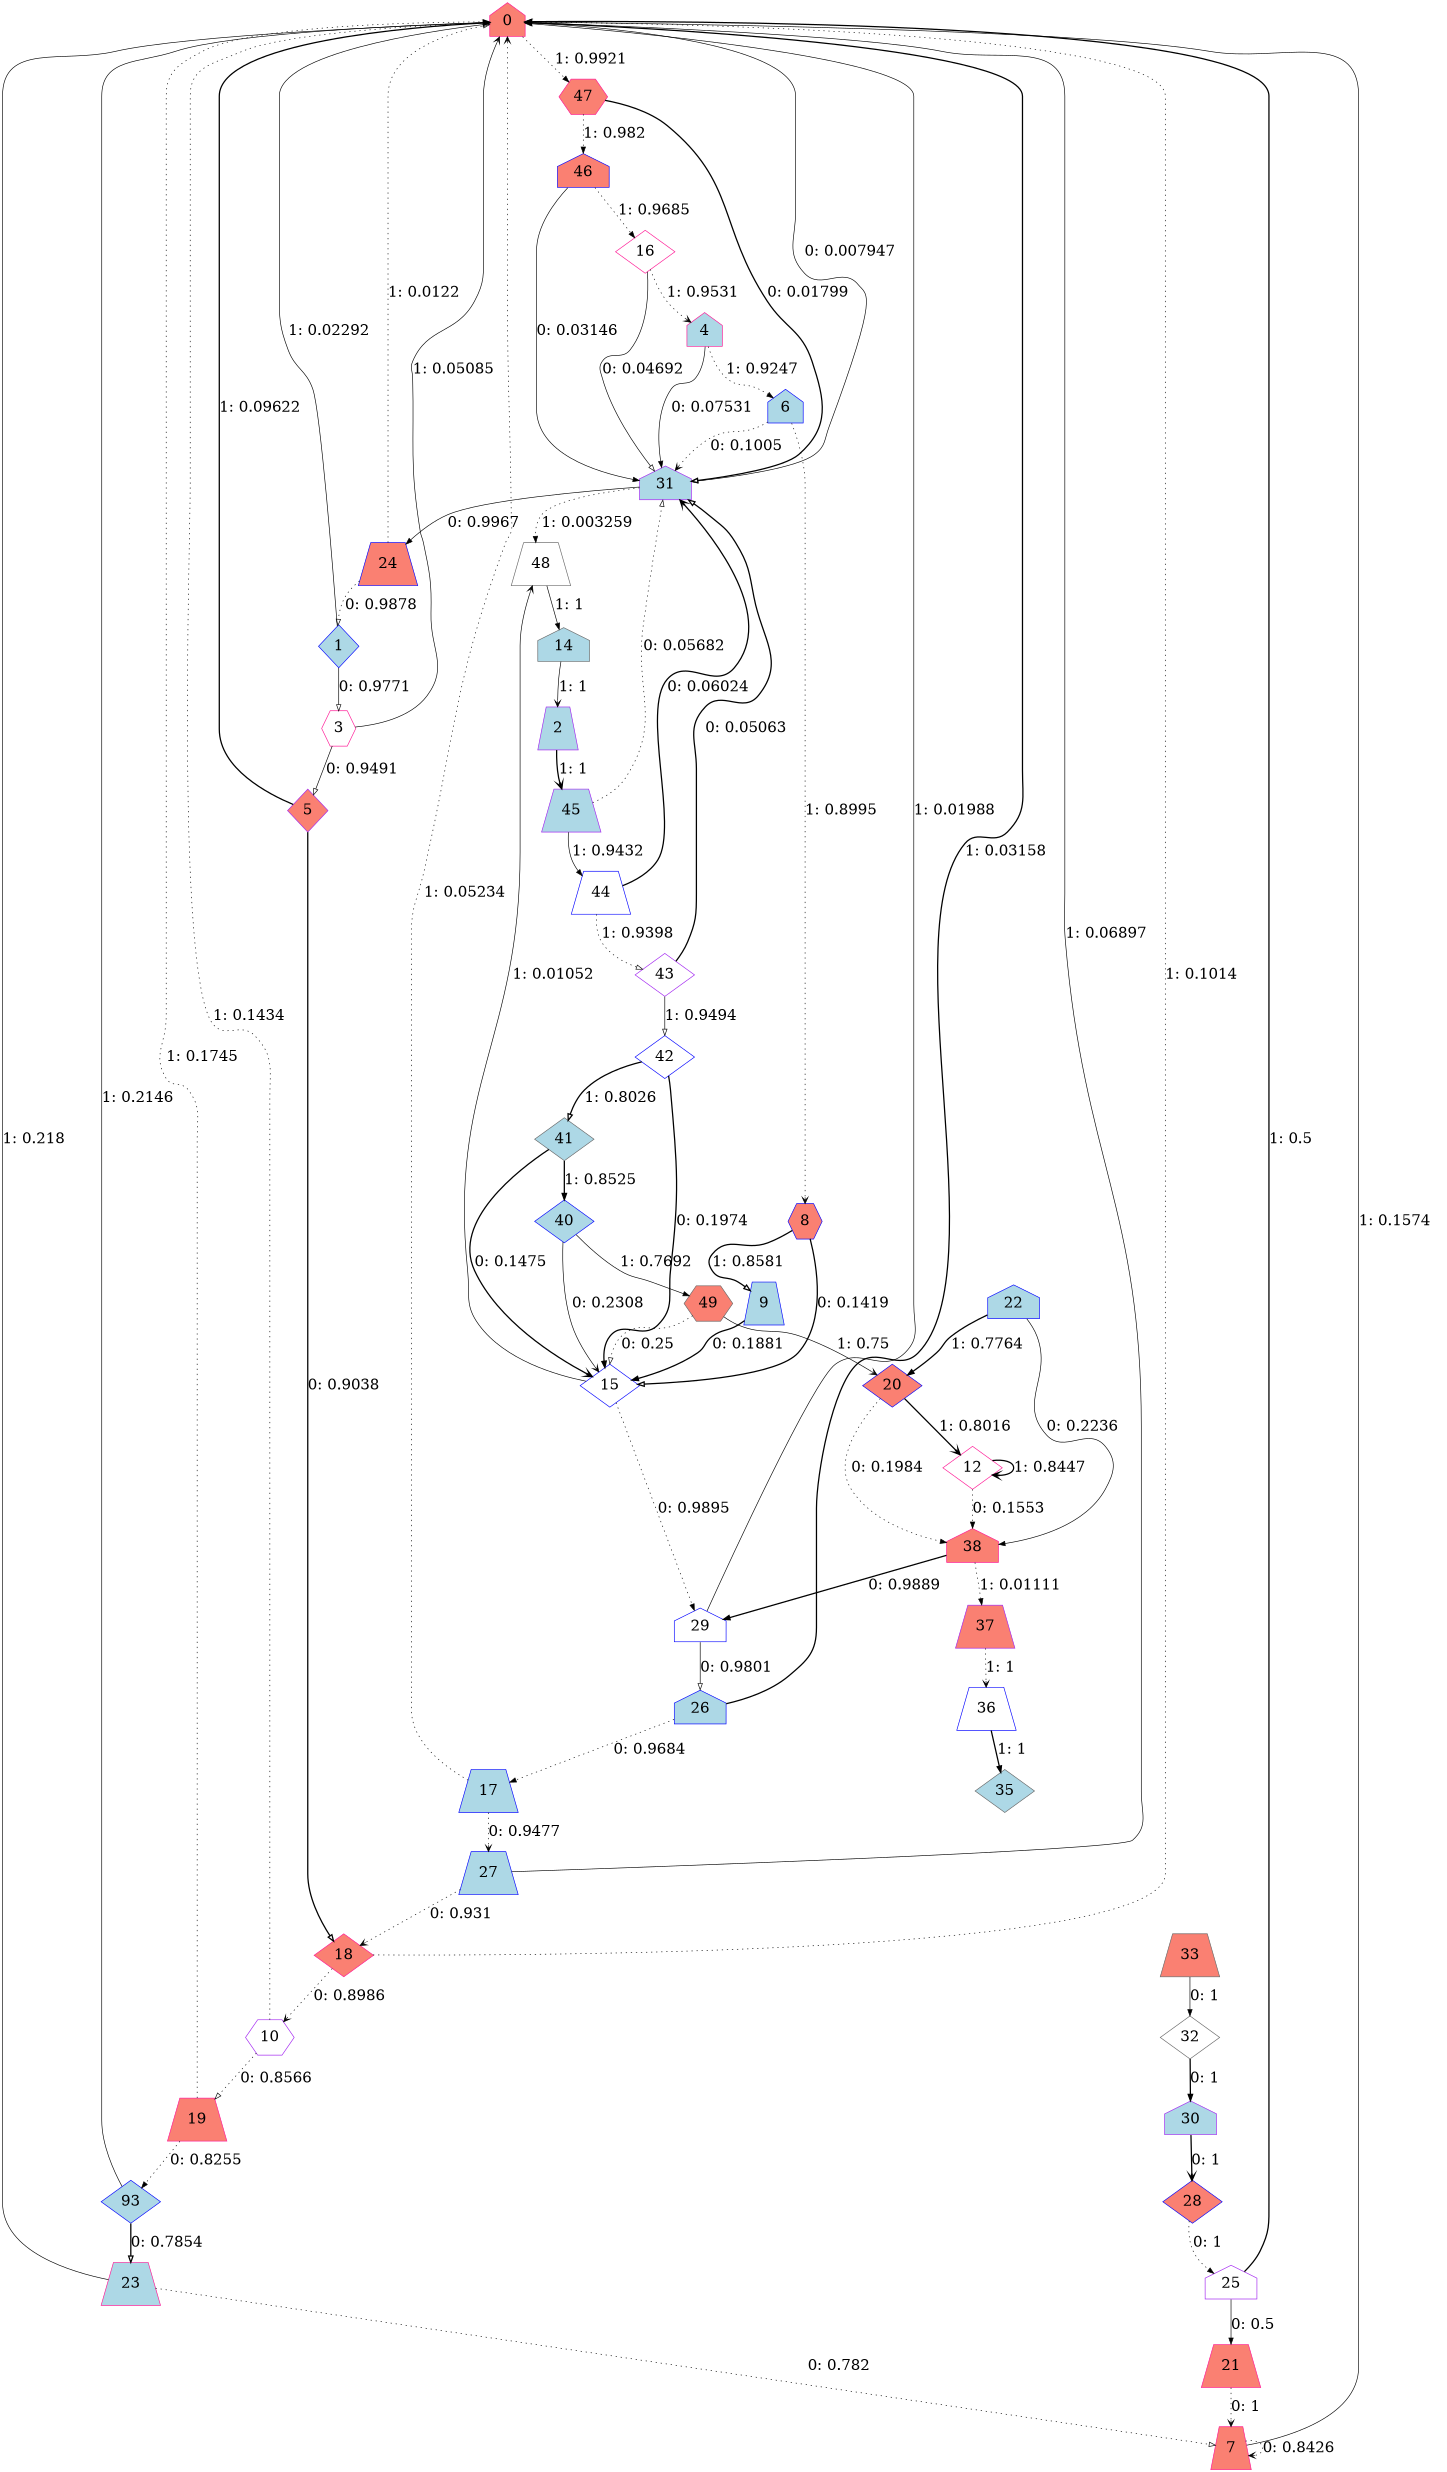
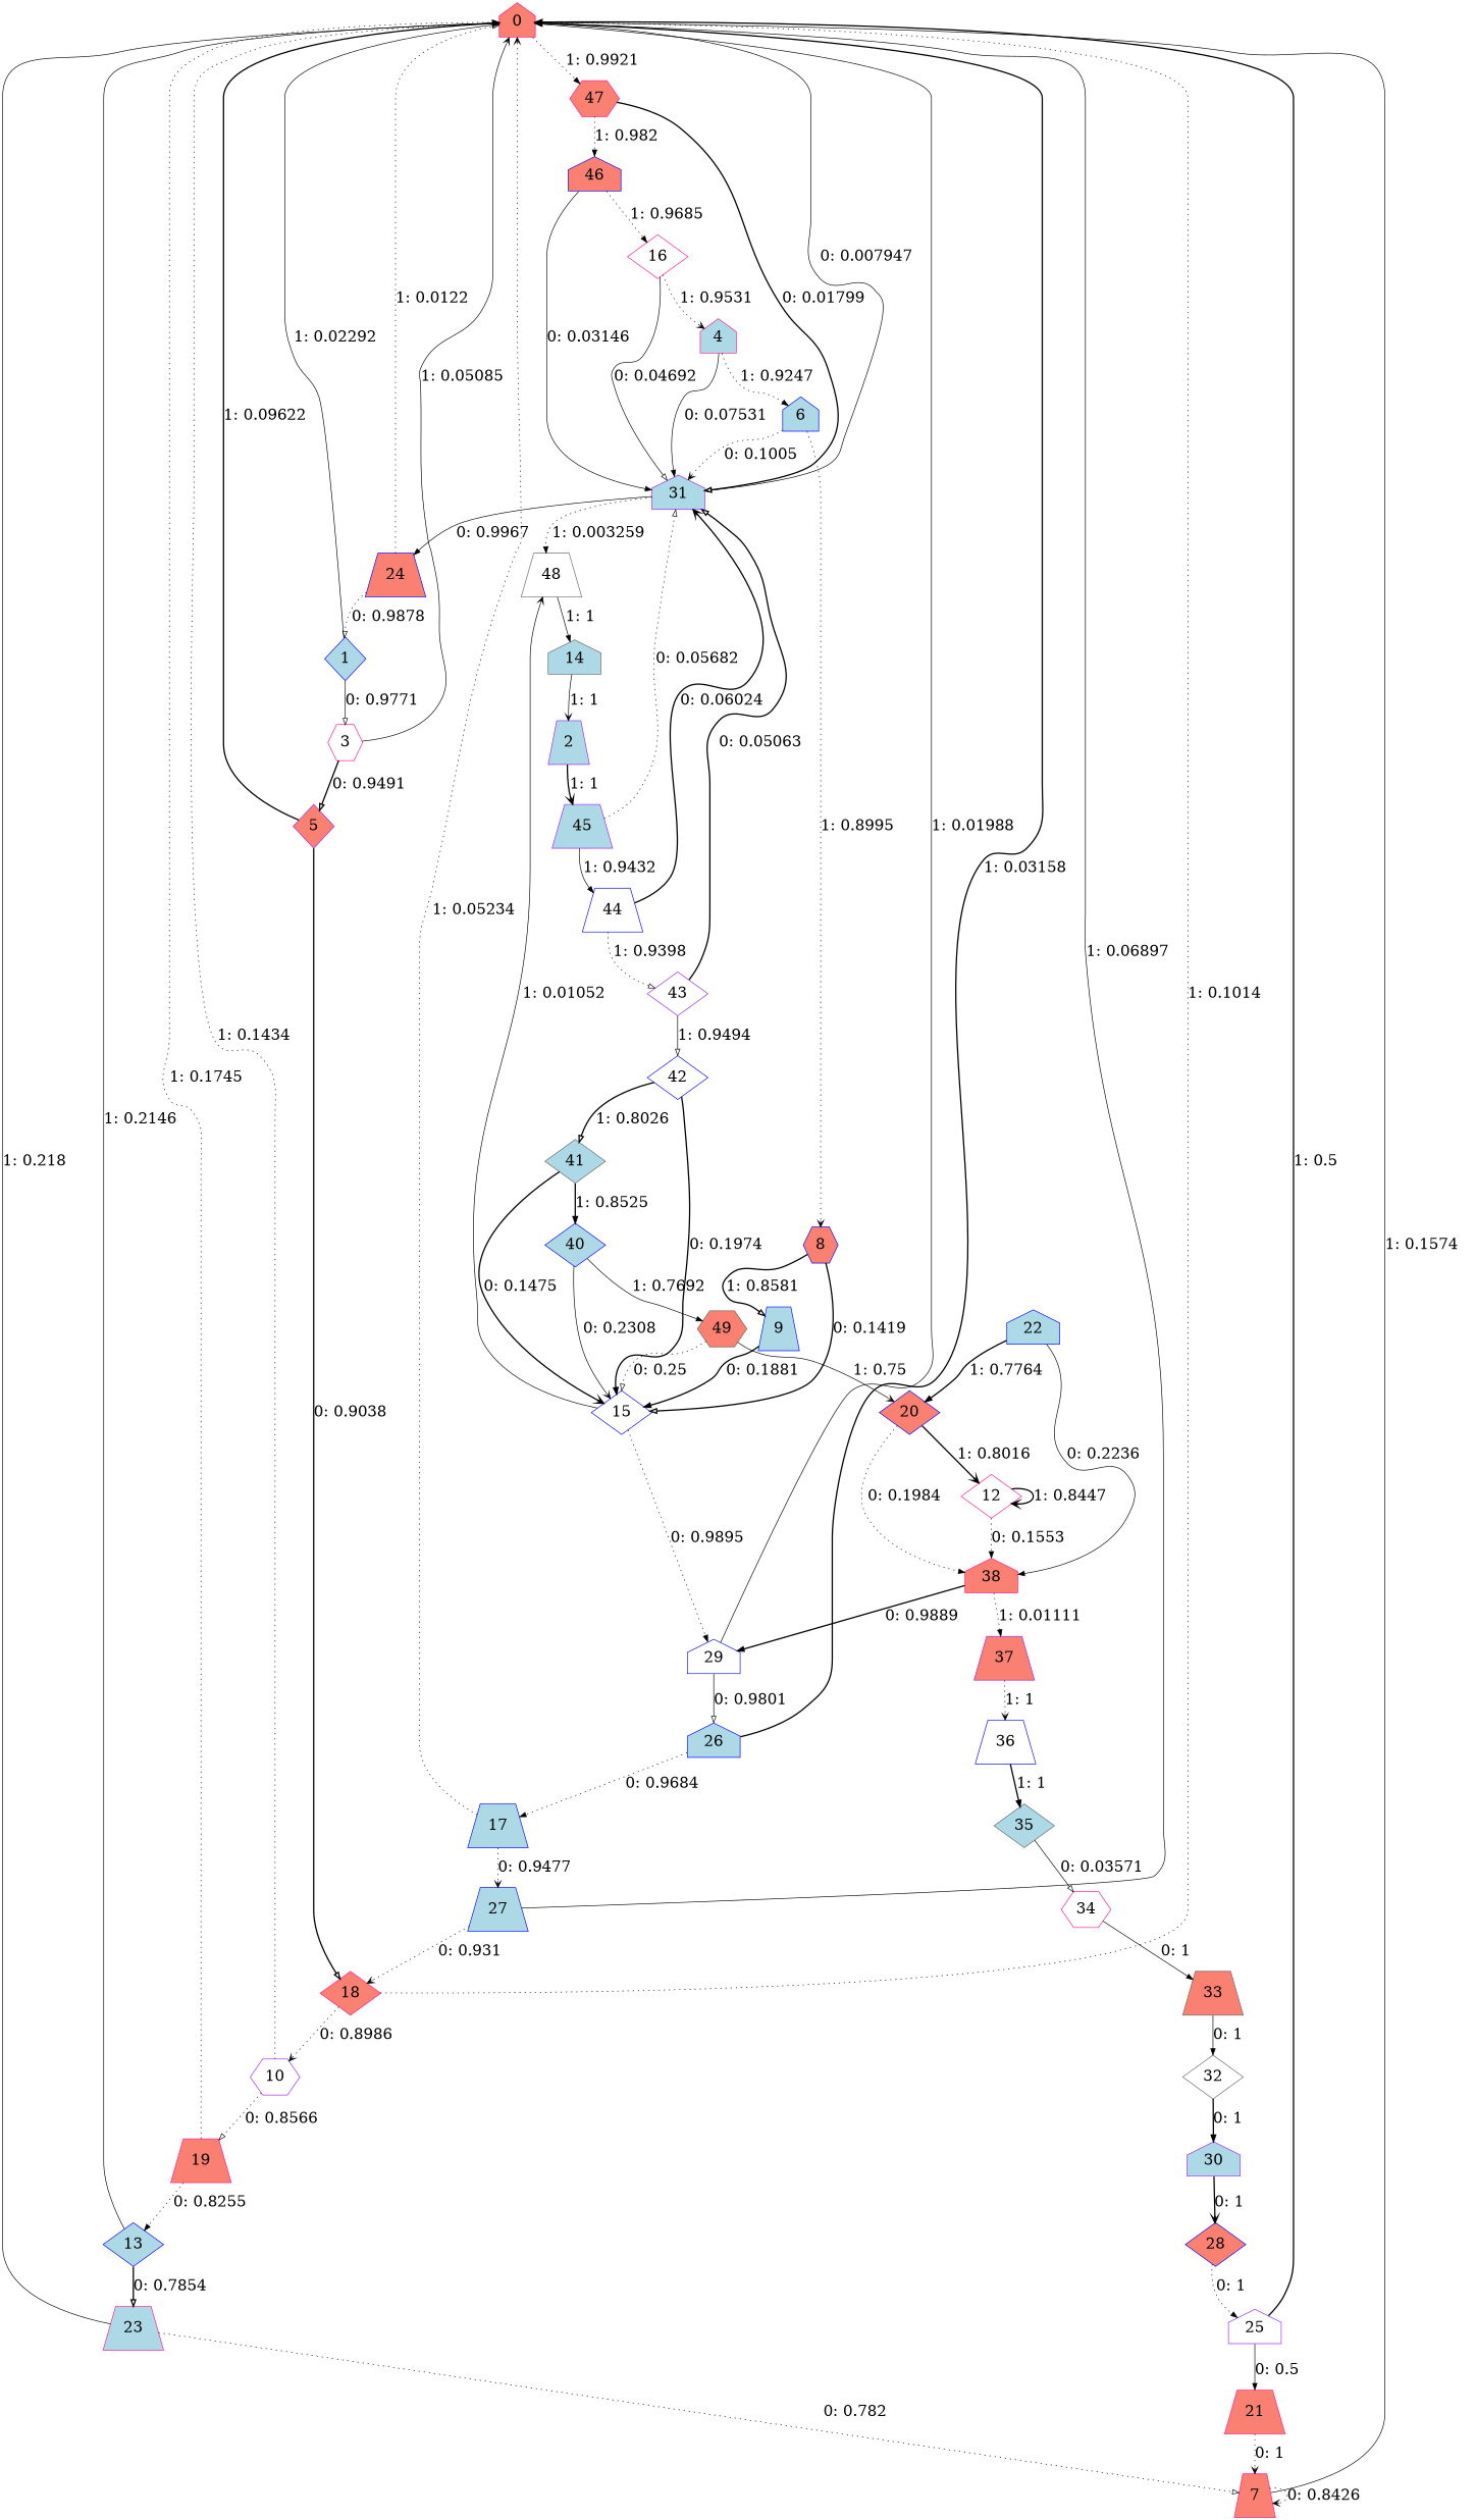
  digraph {
    node [color=blue fillcolor=lightblue fontsize=24 shape=trapezium style=filled]
    edge [arrowhead=normal fontsize=24 style=dotted]
    0 [color=deeppink fillcolor=salmon shape=house]
    31 [color=purple shape=house]
    47 [color=deeppink fillcolor=salmon shape=hexagon]
    48 [color=gray40 fillcolor=white]
    24 [fillcolor=salmon]
    46 [fillcolor=salmon shape=house]
    14 [color=gray40 shape=house]
    1 [shape=diamond]
    16 [color=deeppink fillcolor=white shape=diamond]
    3 [color=deeppink fillcolor=white shape=hexagon]
    5 [color=purple fillcolor=salmon shape=diamond]
    18 [color=deeppink fillcolor=salmon shape=diamond]
    2 [color=purple]
    45 [color=purple]
    44 [fillcolor=white]
    43 [color=purple fillcolor=white shape=diamond]
    10 [color=purple fillcolor=white shape=hexagon]
    4 [color=deeppink shape=house]
    6 [shape=house]
    8 [fillcolor=salmon shape=hexagon]
    15 [fillcolor=white shape=diamond]
    9
    19 [color=deeppink fillcolor=salmon]
    29 [fillcolor=white shape=house]
    7 [color=deeppink fillcolor=salmon]
    26 [shape=house]
    38 [color=deeppink fillcolor=salmon shape=house]
    37 [color=purple fillcolor=salmon]
    22 [shape=house]
    20 [fillcolor=salmon shape=diamond]
-   13 [shape=diamond label=93]
+   13 [shape=diamond]
    23 [color=deeppink]
    36 [fillcolor=white]
    12 [color=deeppink fillcolor=white shape=diamond]
    17
    27
    21 [color=deeppink fillcolor=salmon]
    25 [color=purple fillcolor=white shape=house]
    28 [fillcolor=salmon shape=diamond]
    30 [color=purple shape=house]
    32 [color=gray40 fillcolor=white shape=diamond]
    33 [color=gray40 fillcolor=salmon]
+   34 [color=deeppink fillcolor=white shape=hexagon]
    35 [color=gray40 shape=diamond]
    n45 [color=gray40 fillcolor=salmon label=49 shape=hexagon]
    40 [shape=diamond]
    41 [color=gray40 shape=diamond]
    42 [fillcolor=white shape=diamond]
    0 -> 31 [arrowhead=onormal label="0: 0.007947  " style=solid]
    0 -> 47 [label="1: 0.9921   "]
    31 -> 48 [label="1: 0.003259  "]
    31 -> 24 [label="0: 0.9967   " style=solid]
    47 -> 31 [arrowhead=onormal label="0: 0.01799  " style=bold]
    47 -> 46 [label="1: 0.982    "]
    48 -> 14 [label="1: 1        " style=solid]
    24 -> 0 [arrowhead=onormal label="1: 0.0122   "]
    24 -> 1 [arrowhead=onormal label="0: 0.9878   "]
    46 -> 31 [label="0: 0.03146  " style=solid]
    46 -> 16 [label="1: 0.9685   "]
    14 -> 2 [arrowhead=vee label="1: 1        " style=solid]
    1 -> 0 [arrowhead=onormal label="1: 0.02292  " style=solid]
    1 -> 3 [arrowhead=onormal label="0: 0.9771   " style=solid]
    16 -> 31 [arrowhead=onormal label="0: 0.04692  " style=solid]
    16 -> 4 [arrowhead=vee label="1: 0.9531   "]
    3 -> 0 [arrowhead=vee label="1: 0.05085  " style=solid]
-   3 -> 5 [arrowhead=onormal label="0: 0.9491   " style=solid]
+   3 -> 5 [arrowhead=onormal label="0: 0.9491   " style=bold]
    5 -> 0 [arrowhead=onormal label="1: 0.09622  " style=bold]
    5 -> 18 [arrowhead=onormal label="0: 0.9038   " style=bold]
    18 -> 0 [arrowhead=vee label="1: 0.1014   "]
    18 -> 10 [arrowhead=vee label="0: 0.8986   "]
    2 -> 45 [arrowhead=vee label="1: 1        " style=bold]
    45 -> 31 [arrowhead=onormal label="0: 0.05682  "]
    45 -> 44 [label="1: 0.9432   " style=solid]
    44 -> 31 [arrowhead=vee label="0: 0.06024  " style=bold]
    44 -> 43 [arrowhead=onormal label="1: 0.9398   "]
    43 -> 31 [arrowhead=onormal label="0: 0.05063  " style=bold]
    43 -> 42 [arrowhead=onormal label="1: 0.9494   " style=solid]
    10 -> 0 [arrowhead=vee label="1: 0.1434   "]
    10 -> 19 [arrowhead=onormal label="0: 0.8566   "]
    4 -> 31 [label="0: 0.07531  " style=solid]
    4 -> 6 [label="1: 0.9247   "]
    6 -> 31 [arrowhead=vee label="0: 0.1005   "]
    6 -> 8 [arrowhead=vee label="1: 0.8995   "]
    8 -> 15 [arrowhead=onormal label="0: 0.1419   " style=bold]
    8 -> 9 [arrowhead=onormal label="1: 0.8581   " style=bold]
    15 -> 48 [arrowhead=vee label="1: 0.01052  " style=solid]
    15 -> 29 [label="0: 0.9895   "]
    9 -> 15 [label="0: 0.1881   " style=bold]
    19 -> 0 [arrowhead=onormal label="1: 0.1745   "]
    19 -> 13 [label="0: 0.8255   "]
    29 -> 0 [arrowhead=onormal label="1: 0.01988  " style=solid]
    29 -> 26 [arrowhead=onormal label="0: 0.9801   " style=solid]
    7 -> 0 [arrowhead=onormal label="1: 0.1574   " style=solid]
    7 -> 7 [arrowhead=vee label="0: 0.8426   "]
    26 -> 0 [arrowhead=onormal label="1: 0.03158  " style=bold]
    26 -> 17 [label="0: 0.9684   "]
    38 -> 29 [label="0: 0.9889   " style=bold]
    38 -> 37 [label="1: 0.01111  "]
    37 -> 36 [arrowhead=vee label="1: 1        "]
    22 -> 38 [label="0: 0.2236   " style=solid]
    22 -> 20 [label="1: 0.7764   " style=bold]
    20 -> 38 [label="0: 0.1984   "]
    20 -> 12 [arrowhead=vee label="1: 0.8016   " style=bold]
    13 -> 0 [label="1: 0.2146   " style=solid]
    13 -> 23 [arrowhead=onormal label="0: 0.7854   " style=bold]
    23 -> 0 [arrowhead=onormal label="1: 0.218    " style=solid]
    23 -> 7 [arrowhead=onormal label="0: 0.782    "]
    36 -> 35 [label="1: 1        " style=bold]
    12 -> 38 [label="0: 0.1553   "]
    12 -> 12 [arrowhead=vee label="1: 0.8447   " style=bold]
    17 -> 0 [arrowhead=vee label="1: 0.05234  "]
    17 -> 27 [arrowhead=vee label="0: 0.9477   "]
    27 -> 0 [arrowhead=vee label="1: 0.06897  " style=solid]
    27 -> 18 [arrowhead=vee label="0: 0.931    "]
    21 -> 7 [arrowhead=vee label="0: 1        "]
    25 -> 0 [label="1: 0.5      " style=bold]
    25 -> 21 [label="0: 0.5      " style=solid]
    28 -> 25 [label="0: 1        "]
    30 -> 28 [arrowhead=vee label="0: 1        " style=bold]
    32 -> 30 [label="0: 1        " style=bold]
    33 -> 32 [label="0: 1        " style=solid]
+   34 -> 33 [label="0: 1        " style=solid]
+   35 -> 34 [arrowhead=onormal label="0: 0.03571  " style=solid]
    n45 -> 15 [arrowhead=onormal label="0: 0.25     "]
    n45 -> 20 [arrowhead=vee label="1: 0.75     " style=solid]
    40 -> 15 [arrowhead=vee label="0: 0.2308   " style=solid]
    40 -> n45 [label="1: 0.7692   " style=solid]
    41 -> 15 [arrowhead=vee label="0: 0.1475   " style=bold]
    41 -> 40 [label="1: 0.8525   " style=bold]
    42 -> 15 [label="0: 0.1974   " style=bold]
    42 -> 41 [arrowhead=onormal label="1: 0.8026   " style=bold]
  }
